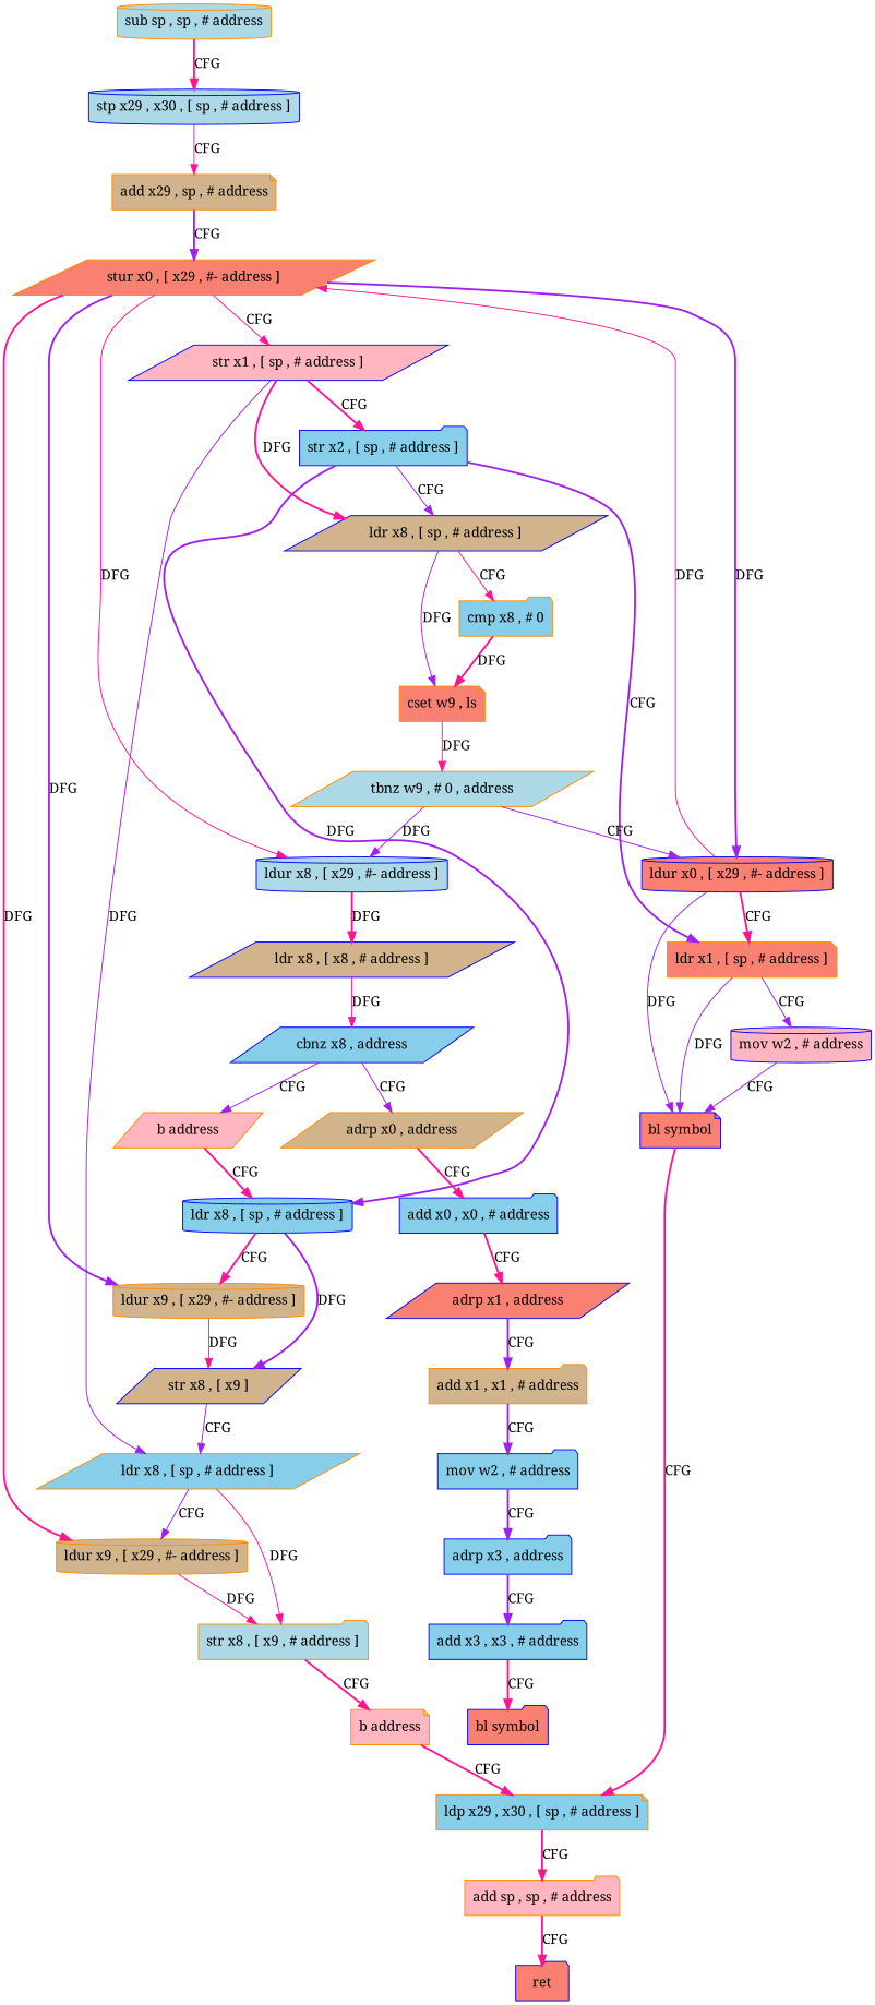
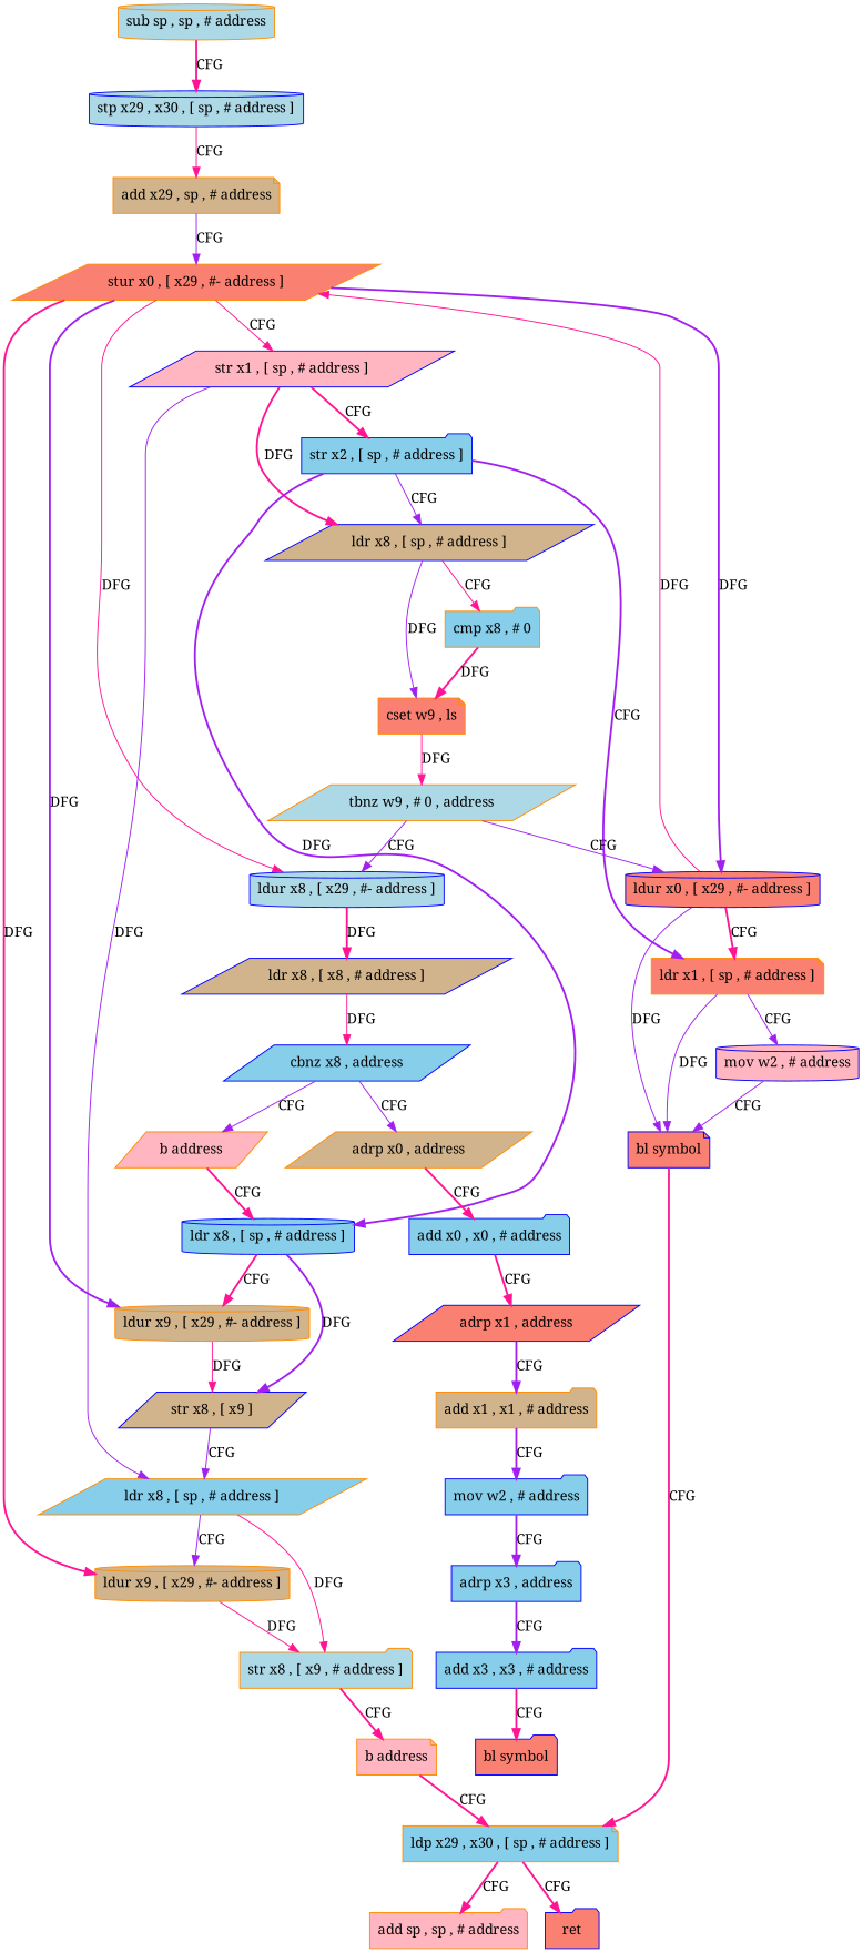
  digraph {
    fontname="Noto Serif"
    node [color=blue fillcolor=skyblue fontname="Noto Serif" shape=parallelogram style=filled]
    edge [color=deeppink fontname="Noto Serif" style=bold]
    n1 [color=darkorange fillcolor=lightblue label="sub sp , sp , # address" shape=cylinder]
    n2 [fillcolor=lightblue label="stp x29 , x30 , [ sp , # address ]" shape=cylinder]
    n3 [color=darkorange fillcolor=tan label="add x29 , sp , # address" shape=note]
    n4 [color=darkorange fillcolor=salmon label="stur x0 , [ x29 , #- address ]"]
    n5 [fillcolor=lightpink label="str x1 , [ sp , # address ]"]
    n6 [fillcolor=salmon label="ldur x0 , [ x29 , #- address ]" shape=cylinder]
    n7 [fillcolor=lightblue label="ldur x8 , [ x29 , #- address ]" shape=cylinder]
    n8 [color=darkorange fillcolor=tan label="ldur x9 , [ x29 , #- address ]" shape=cylinder]
    n9 [color=darkorange fillcolor=tan label="ldur x9 , [ x29 , #- address ]" shape=cylinder]
    n10 [label="str x2 , [ sp , # address ]" shape=folder]
    n11 [fillcolor=tan label="ldr x8 , [ sp , # address ]"]
    n12 [color=darkorange label="ldr x8 , [ sp , # address ]"]
    n13 [color=darkorange fillcolor=salmon label="ldr x1 , [ sp , # address ]" shape=note]
    n14 [fillcolor=salmon label="bl symbol" shape=note]
    n15 [fillcolor=tan label="ldr x8 , [ x8 , # address ]"]
    n16 [fillcolor=tan label="str x8 , [ x9 ]"]
    n17 [color=darkorange fillcolor=lightblue label="str x8 , [ x9 , # address ]" shape=folder]
    n18 [label="ldr x8 , [ sp , # address ]" shape=cylinder]
    n19 [color=darkorange label="cmp x8 , # 0" shape=folder]
    n20 [color=darkorange fillcolor=salmon label="cset w9 , ls" shape=note]
    n21 [fillcolor=lightpink label="mov w2 , # address" shape=cylinder]
    n22 [color=darkorange fillcolor=lightblue label="tbnz w9 , # 0 , address"]
    n23 [color=darkorange label="ldp x29 , x30 , [ sp , # address ]" shape=note]
    n24 [label="cbnz x8 , address"]
    n25 [color=darkorange fillcolor=lightpink label="add sp , sp , # address" shape=folder]
    n26 [fillcolor=salmon label=ret shape=folder]
    n27 [color=darkorange fillcolor=tan label="adrp x0 , address"]
    n28 [color=darkorange fillcolor=lightpink label="b address"]
    n29 [label="add x0 , x0 , # address" shape=folder]
    n30 [fillcolor=salmon label="adrp x1 , address"]
    n31 [color=darkorange fillcolor=tan label="add x1 , x1 , # address" shape=folder]
    n32 [label="mov w2 , # address" shape=folder]
    n33 [label="adrp x3 , address" shape=folder]
    n34 [label="add x3 , x3 , # address" shape=folder]
    n35 [fillcolor=salmon label="bl symbol" shape=folder]
    n36 [color=darkorange fillcolor=lightpink label="b address" shape=note]
    n1 -> n2 [label=CFG]
    n2 -> n3 [label=CFG style=solid]
-   n3 -> n4 [color=purple label=CFG]
+   n3 -> n4 [color=purple label=CFG style=solid]
    n4 -> n5 [label=CFG style=solid]
    n4 -> n6 [color=purple label=DFG]
    n4 -> n7 [label=DFG style=solid]
    n4 -> n8 [color=purple label=DFG]
    n4 -> n9 [label=DFG]
    n5 -> n10 [label=CFG]
    n5 -> n11 [label=DFG]
    n5 -> n12 [color=purple label=DFG style=solid]
    n6 -> n4 [label=DFG style=solid]
    n6 -> n13 [label=CFG]
    n6 -> n14 [color=purple label=DFG style=solid]
    n7 -> n15 [label=DFG]
    n8 -> n16 [label=DFG style=solid]
    n9 -> n17 [label=DFG style=solid]
    n10 -> n11 [color=purple label=CFG style=solid]
    n10 -> n13 [color=purple label=CFG]
    n10 -> n18 [color=purple label=DFG]
    n11 -> n19 [label=CFG style=solid]
    n11 -> n20 [color=purple label=DFG style=solid]
    n12 -> n9 [color=purple label=CFG style=solid]
    n12 -> n17 [label=DFG style=solid]
    n13 -> n14 [color=purple label=DFG style=solid]
    n13 -> n21 [color=purple label=CFG style=solid]
    n14 -> n23 [label=CFG]
    n15 -> n24 [label=DFG style=solid]
    n16 -> n12 [color=purple label=CFG style=solid]
    n17 -> n36 [label=CFG]
    n18 -> n8 [label=CFG]
    n18 -> n16 [color=purple label=DFG]
    n19 -> n20 [label=DFG]
    n20 -> n22 [label=DFG style=solid]
    n21 -> n14 [color=purple label=CFG style=solid]
    n22 -> n6 [color=purple label=CFG style=solid]
-   n22 -> n7 [color=purple label=DFG style=solid]
+   n22 -> n7 [color=purple label=CFG style=solid]
    n23 -> n25 [label=CFG]
    n24 -> n27 [color=purple label=CFG style=solid]
    n24 -> n28 [color=purple label=CFG style=solid]
-   n25 -> n26 [label=CFG]
+   n23 -> n26 [label=CFG]
    n27 -> n29 [label=CFG]
    n28 -> n18 [label=CFG]
    n29 -> n30 [label=CFG]
    n30 -> n31 [color=purple label=CFG]
    n31 -> n32 [color=purple label=CFG]
    n32 -> n33 [color=purple label=CFG]
    n33 -> n34 [color=purple label=CFG]
    n34 -> n35 [label=CFG]
    n36 -> n23 [label=CFG]
  }
